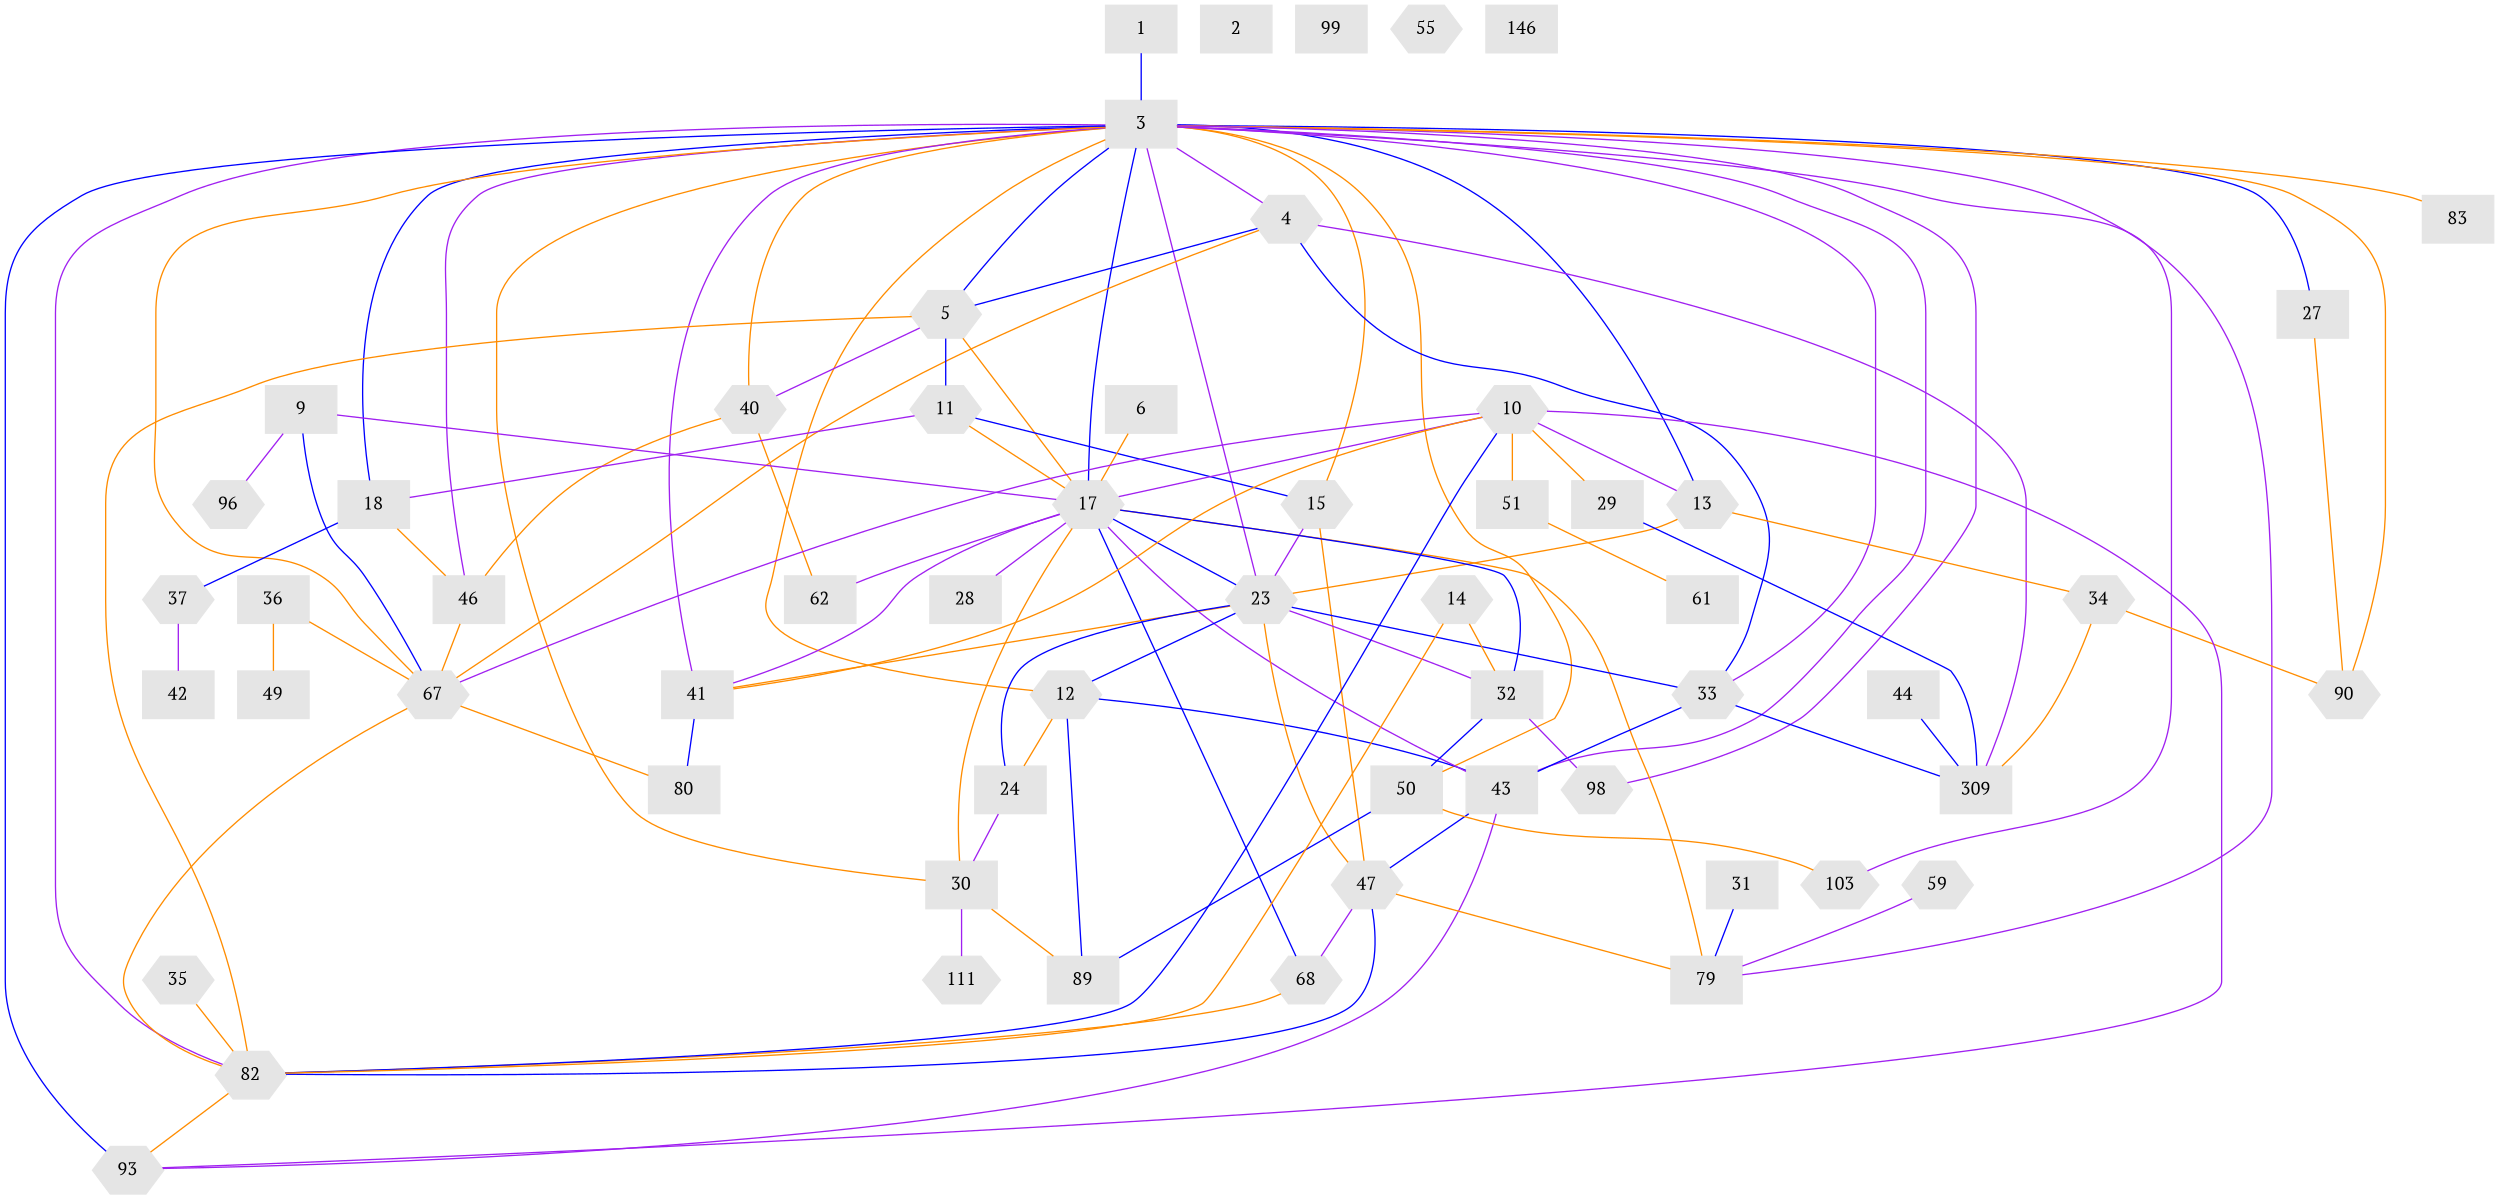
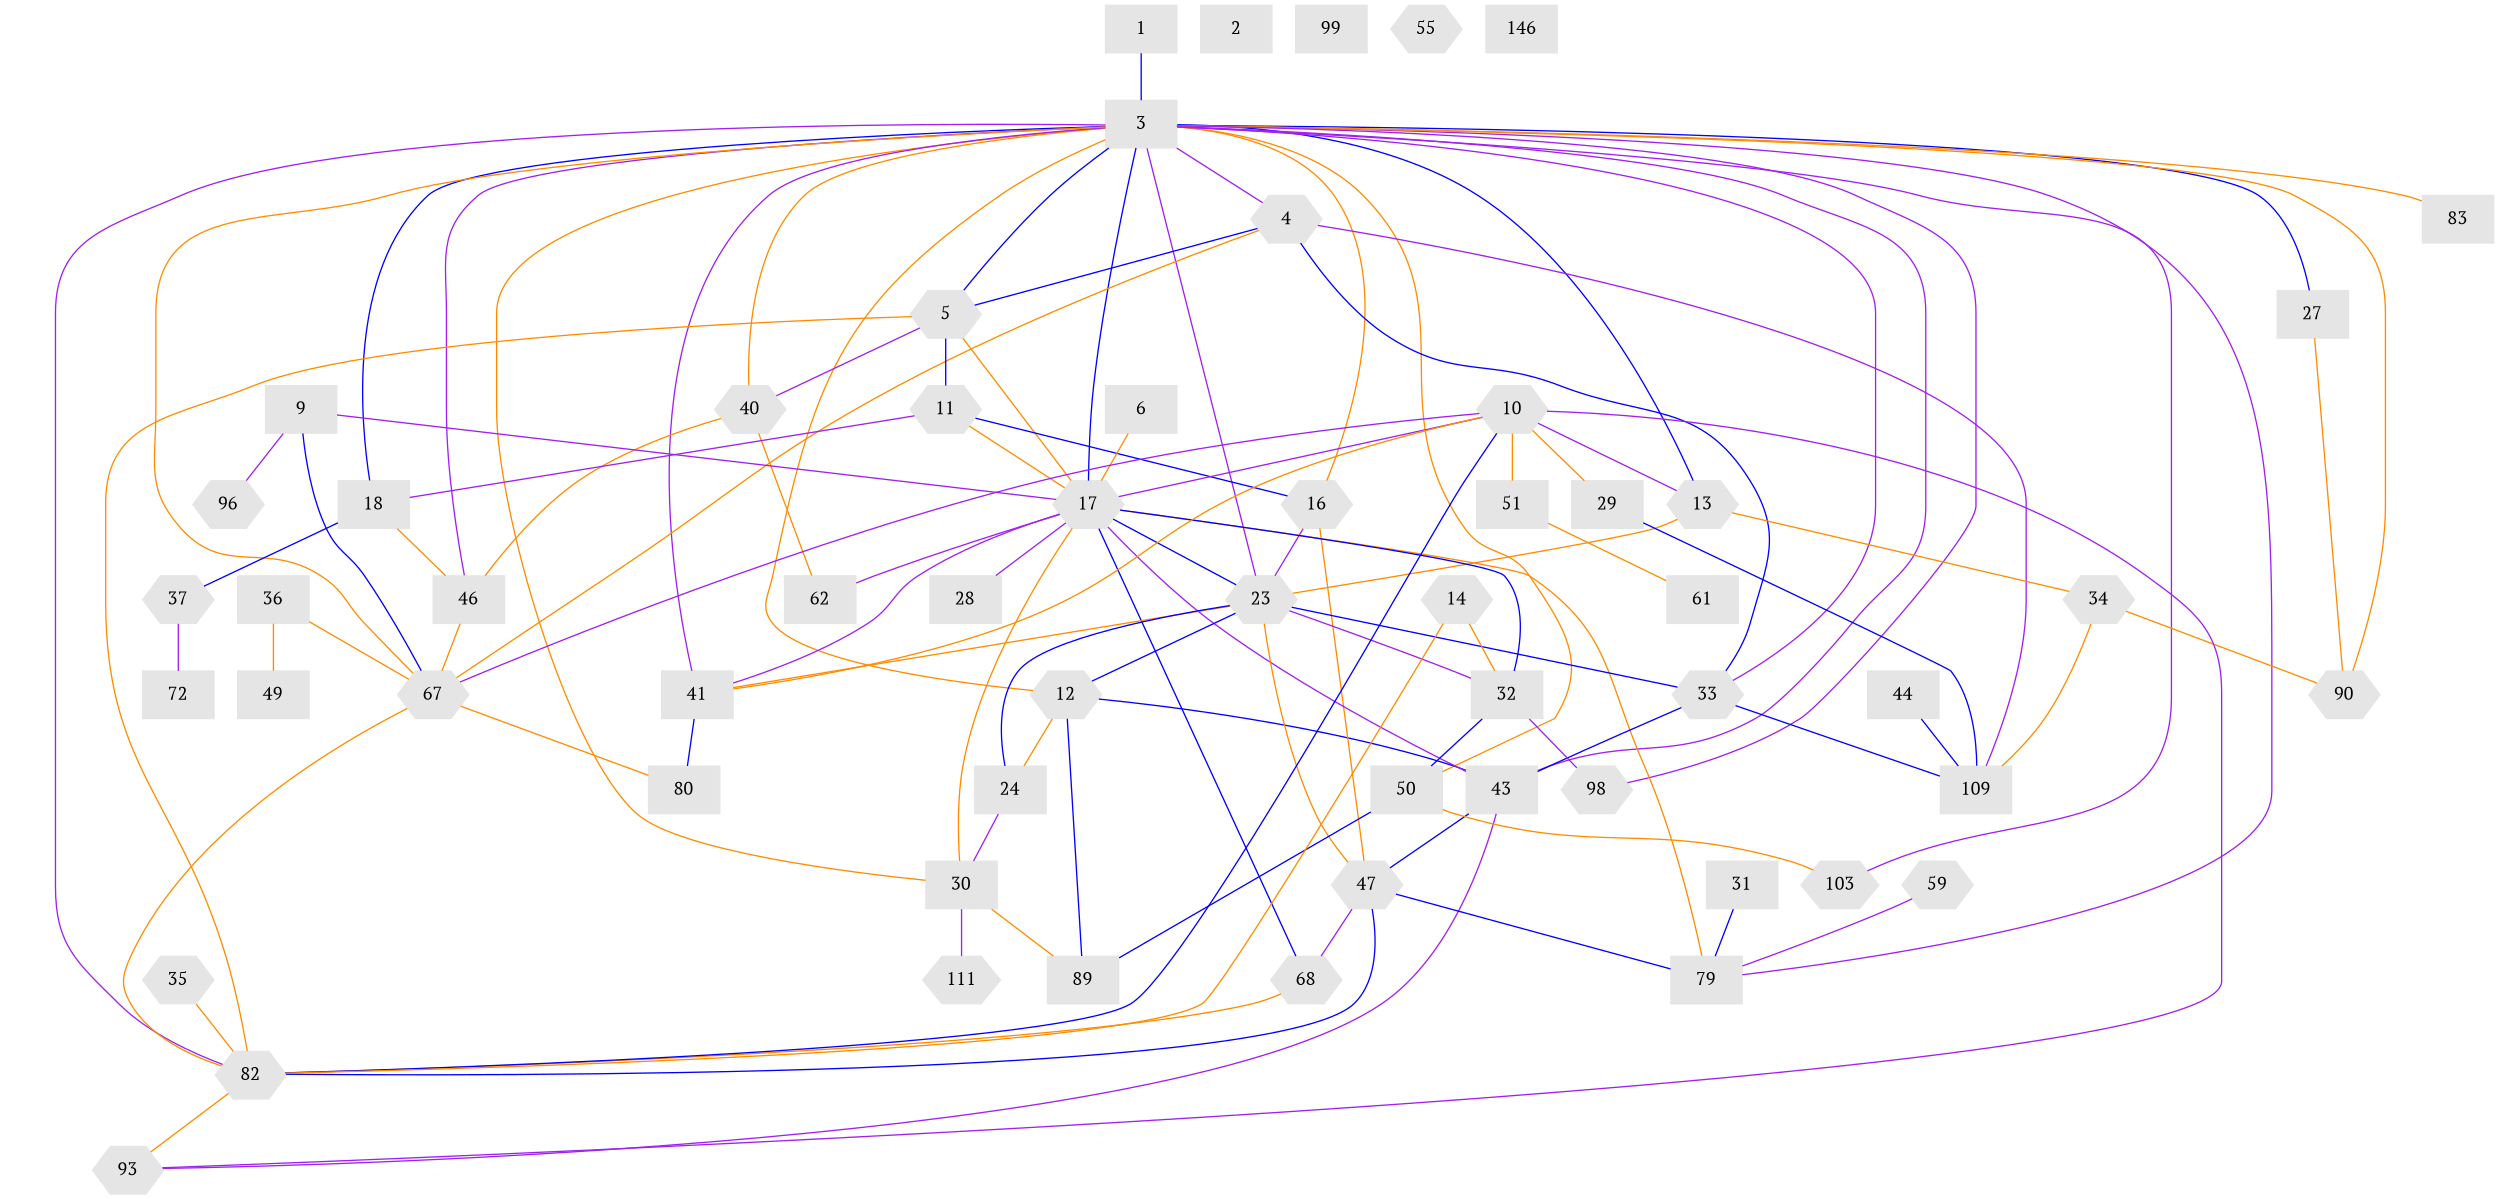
  graph {
    fontname="PT Serif"
    node [color=gray90 fontname="PT Serif" shape=box style=filled]
    edge [color=darkorange fontname="PT Serif"]
    3 [super="+88+35+20+63+8"]
    4 [shape=hexagon super="+7"]
    5 [shape=hexagon super="+25+15"]
    12 [shape=hexagon super="+58"]
    13 [shape=hexagon super="+76"]
-   16 [shape=hexagon super="+22" label=15]
+   16 [shape=hexagon super="+22"]
    17 [shape=hexagon super="+21+56+97"]
    18
    23 [shape=hexagon super="+65+26+53+91"]
    27
    30 [super="+116"]
    33 [shape=hexagon super="+85"]
    40 [shape=hexagon super="+52"]
    41 [super="+121+72"]
    43 [super="+69"]
    46 [super="+60"]
    50 [super="+110+84"]
    67 [shape=hexagon super="+74+94"]
    79 [super="+92"]
    82 [shape=hexagon super="+100+101"]
    83
    90 [shape=hexagon]
    93 [shape=hexagon super="+104"]
    98 [shape=hexagon]
    103 [shape=hexagon]
    1
    2
-   109 [label=309]
+   109
    11 [shape=hexagon super="+119+107"]
    24
    89
    34 [shape=hexagon]
    47 [shape=hexagon super="+87"]
    32 [super="+45+108"]
    28
    62
    68 [shape=hexagon]
    37 [shape=hexagon super="+77+70"]
    111 [shape=hexagon]
    80
    6
    9 [super="+86"]
    96 [shape=hexagon super="+99"]
    10 [shape=hexagon super="+64+95+113"]
    29
    51
    61
    14 [shape=hexagon]
-   42
+   42 [label=72]
    n50 [label=99]
    31
    49 [super="+120"]
    36
    n54 [label=35 shape=hexagon]
    44
    55 [shape=hexagon]
    59 [shape=hexagon]
    n58 [label=146]
    3 -- 4 [color=purple weight=2]
    3 -- 5 [color=blue]
    3 -- 12
    3 -- 13 [color=blue]
    3 -- 16
    3 -- 17 [color=blue]
    3 -- 18 [color=blue]
    3 -- 23 [color=purple weight=2]
    3 -- 27 [color=blue]
    3 -- 30
    3 -- 33 [color=purple]
    3 -- 40
    3 -- 41 [color=purple weight=3]
    3 -- 43 [color=purple]
    3 -- 46 [color=purple]
    3 -- 50
    3 -- 67
    3 -- 79 [color=purple]
    3 -- 82 [color=purple]
    3 -- 83
    3 -- 90
-   3 -- 93 [color=blue weight=3]
    3 -- 98 [color=purple]
    3 -- 103 [color=purple]
    4 -- 5 [color=blue]
    4 -- 33 [color=blue]
    4 -- 67
    4 -- 109 [color=purple]
    5 -- 17
    5 -- 40 [color=purple]
    5 -- 82 [weight=2]
    5 -- 11 [color=blue]
    12 -- 43 [color=blue]
    12 -- 24
    12 -- 89 [color=blue]
    13 -- 23
    13 -- 34
    16 -- 23 [color=purple]
    16 -- 47
    17 -- 23 [color=blue]
    17 -- 30
    17 -- 41 [color=purple]
    17 -- 43 [color=purple]
    17 -- 79 [weight=2]
    17 -- 32 [color=blue]
    17 -- 28 [color=purple weight=2]
    17 -- 62 [color=purple]
    17 -- 68 [color=blue]
    18 -- 46
    18 -- 37 [color=blue]
    23 -- 12 [color=blue]
    23 -- 33 [color=blue]
    23 -- 41
    23 -- 24 [color=blue]
    23 -- 47
    23 -- 32 [color=purple]
    27 -- 90
    30 -- 89
    30 -- 111 [color=purple]
    33 -- 43 [color=blue]
    33 -- 109 [color=blue]
    40 -- 46
    40 -- 62
    41 -- 80 [color=blue]
    43 -- 93 [color=purple]
    43 -- 47 [color=blue]
    46 -- 67
    50 -- 103
    50 -- 89 [color=blue]
    67 -- 82
    67 -- 80
    82 -- 93
    1 -- 3 [color=blue]
    11 -- 16 [color=blue]
    11 -- 17
    11 -- 18 [color=purple]
    24 -- 30 [color=purple]
    34 -- 90
    34 -- 109
-   47 -- 79
+   47 -- 79 [color=blue]
    47 -- 82 [color=blue]
    47 -- 68 [color=purple]
    32 -- 50 [color=blue]
    32 -- 98 [color=purple]
    68 -- 82
    37 -- 42 [color=purple]
    6 -- 17
    9 -- 17 [color=purple]
    9 -- 67 [color=blue]
    9 -- 96 [color=purple]
    10 -- 13 [color=purple]
    10 -- 17 [color=purple]
    10 -- 41
    10 -- 67 [color=purple]
    10 -- 82 [color=blue]
    10 -- 93 [color=purple]
    10 -- 29
    10 -- 51
    29 -- 109 [color=blue]
    51 -- 61
    14 -- 82
    14 -- 32
    31 -- 79 [color=blue]
    36 -- 67
    36 -- 49
    n54 -- 82
    44 -- 109 [color=blue]
    59 -- 79 [color=purple]
  }
